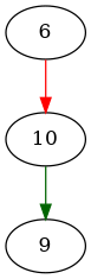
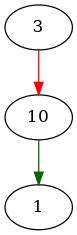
  strict digraph {
-   3 [entry=true label=6]
+   3 [entry=true]
    10
-   9
+   9 [label=1]
    3 -> 10 [color=red cond=false]
    10 -> 9 [color=darkgreen cond=true]
  }
